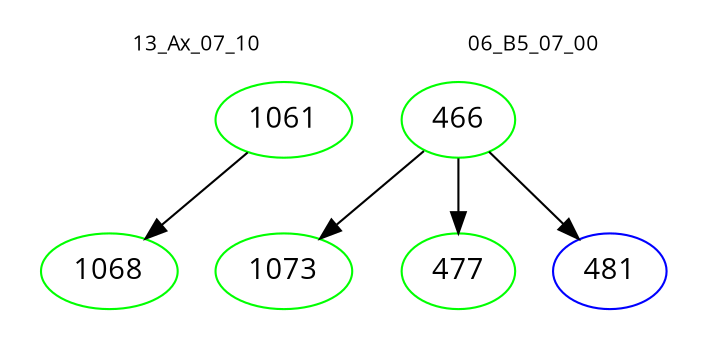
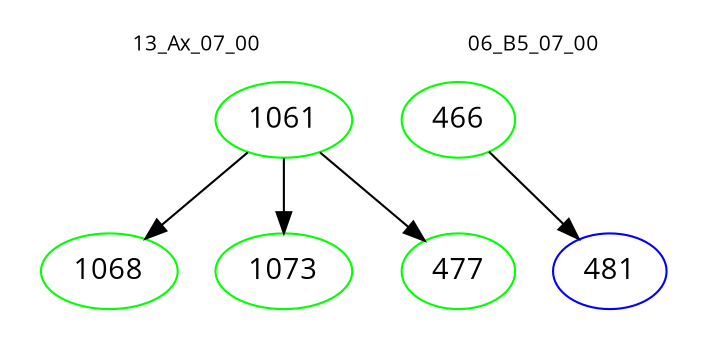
  digraph {
    fontname="Open Sans"
    node [color=green fontname="Open Sans"]
    edge [color=black fontname="Open Sans"]
    n1 [label=1061]
    n2 [label=1068]
    n3 [label=1073]
    n4 [label=466]
    n5 [color=blue label=481]
    n6 [label=477]
    subgraph cluster_1 {
      color=white
      fontsize=10
-     label="13_Ax_07_10"
+     label="13_Ax_07_00"
      n1
      n2
      n3
    }
    subgraph cluster_2 {
      color=white
      fontsize=10
      label="06_B5_07_00"
      n4
      n5
      n6
    }
    n1 -> n2
-   n4 -> n3
+   n1 -> n3
    n4 -> n5
-   n4 -> n6
+   n1 -> n6
  }
